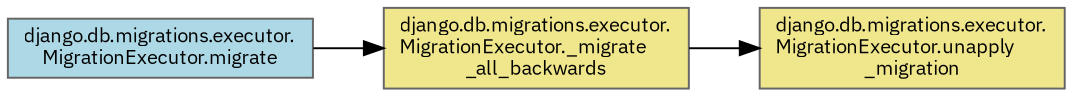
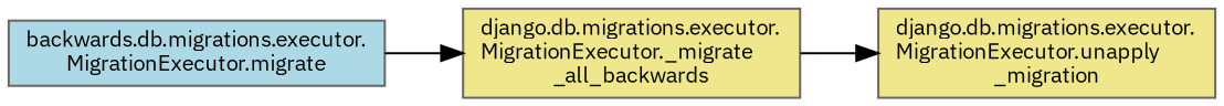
  digraph {
    rankdir=RL
    fontname="IBM Plex Sans"
    node [color=grey40 fillcolor=khaki fontname="IBM Plex Sans" fontsize=10 shape=box style=filled]
    edge [color=black dir=back fontname="IBM Plex Sans" fontsize=10 labelfontname=Helvetica labelfontsize=10 style=solid]
    n1 [color=gray40 fontcolor=black height=0.2 label="django.db.migrations.executor.\lMigrationExecutor.unapply\l_migration" width=0.4]
    n2 [height=0.2 label="django.db.migrations.executor.\lMigrationExecutor._migrate\l_all_backwards" width=0.4]
-   n3 [fillcolor=lightblue height=0.2 label="django.db.migrations.executor.\lMigrationExecutor.migrate" width=0.4]
+   n3 [fillcolor=lightblue height=0.2 label="backwards.db.migrations.executor.\lMigrationExecutor.migrate" width=0.4]
    n1 -> n2
    n2 -> n3
  }
